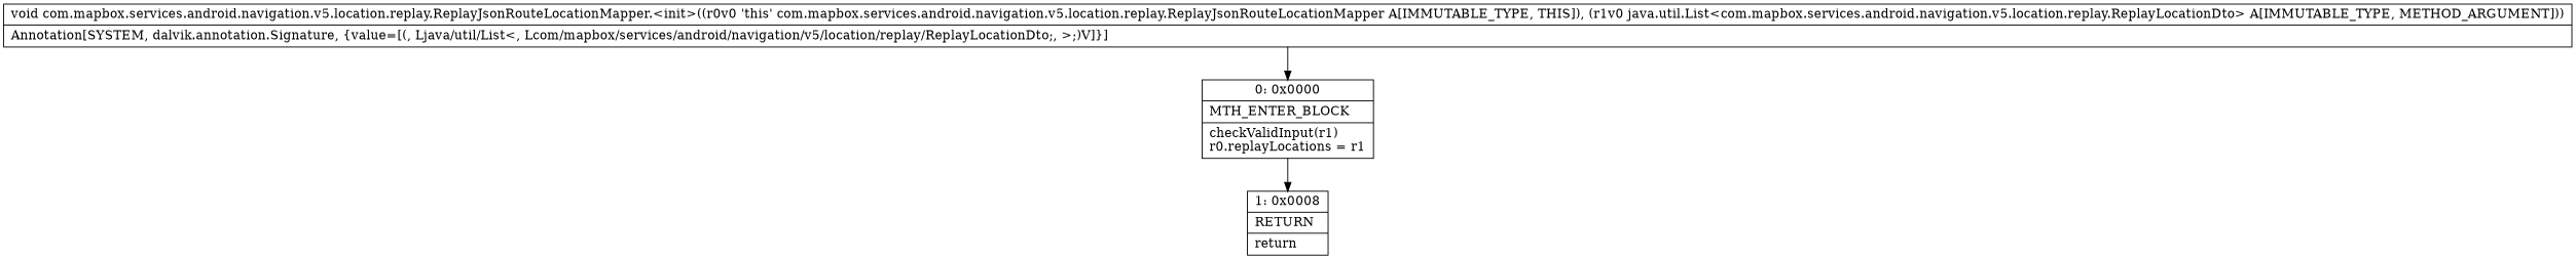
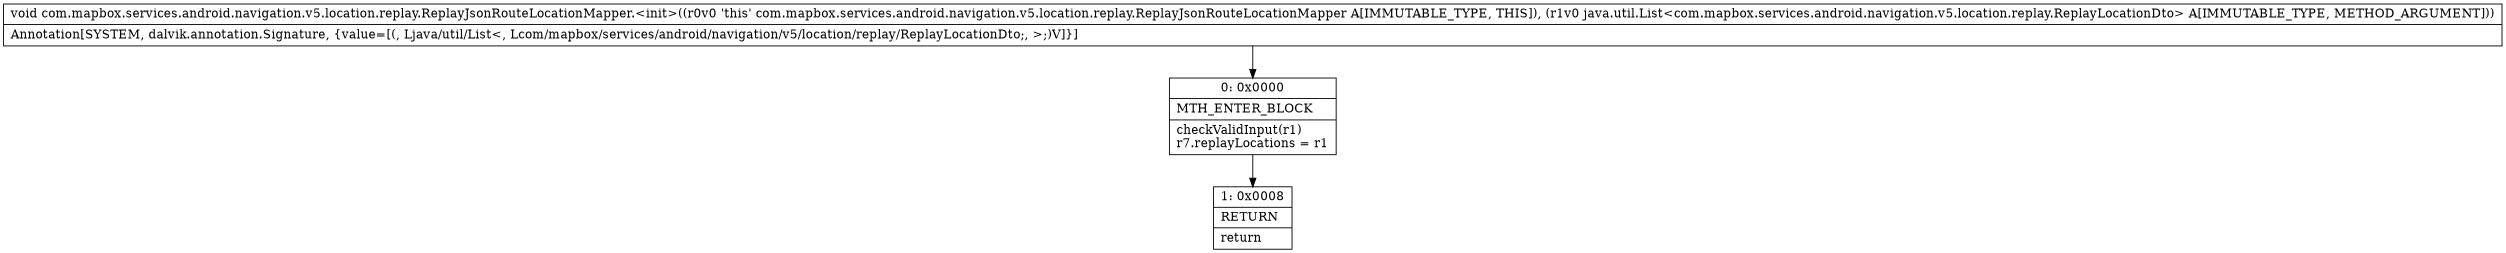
  digraph {
    node [shape=record]
-   n1 [label="{0\:\ 0x0000|MTH_ENTER_BLOCK\l|checkValidInput(r1)\lr0.replayLocations = r1\l}"]
+   n1 [label="{0\:\ 0x0000|MTH_ENTER_BLOCK\l|checkValidInput(r1)\lr7.replayLocations = r1\l}"]
    n2 [label="{1\:\ 0x0008|RETURN\l|return\l}"]
    n3 [label="{void com.mapbox.services.android.navigation.v5.location.replay.ReplayJsonRouteLocationMapper.\<init\>((r0v0 'this' com.mapbox.services.android.navigation.v5.location.replay.ReplayJsonRouteLocationMapper A[IMMUTABLE_TYPE, THIS]), (r1v0 java.util.List\<com.mapbox.services.android.navigation.v5.location.replay.ReplayLocationDto\> A[IMMUTABLE_TYPE, METHOD_ARGUMENT]))  | Annotation[SYSTEM, dalvik.annotation.Signature, \{value=[(, Ljava\/util\/List\<, Lcom\/mapbox\/services\/android\/navigation\/v5\/location\/replay\/ReplayLocationDto;, \>;)V]\}]\l}"]
    n1 -> n2
    n3 -> n1
  }
